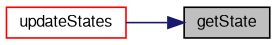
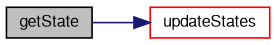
  digraph {
    rankdir=LR
    node [fontname=FreeSans fontsize=10 shape=record]
    n1 [color=black fillcolor=grey75 fontcolor=black height=0.2 label=getState style=filled width=0.4]
    n2 [color=red height=0.2 label=updateStates width=0.4]
-   n2 -> n1 [color=midnightblue fontname=FreeSans fontsize=10 labelfontname=FreeSans labelfontsize=10 style=solid]
+   n1 -> n2 [color=midnightblue fontname=FreeSans fontsize=10 labelfontname=FreeSans labelfontsize=10 style=solid]
  }
